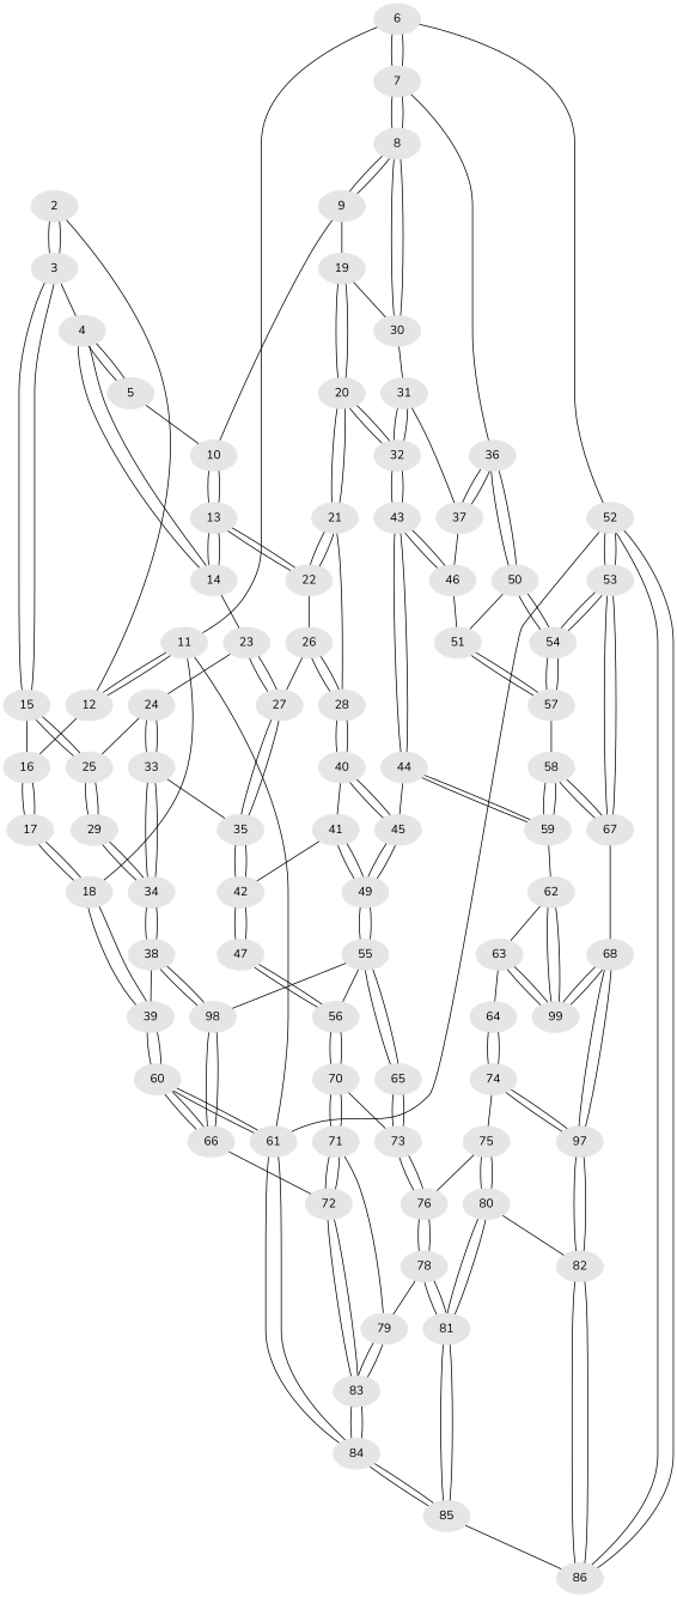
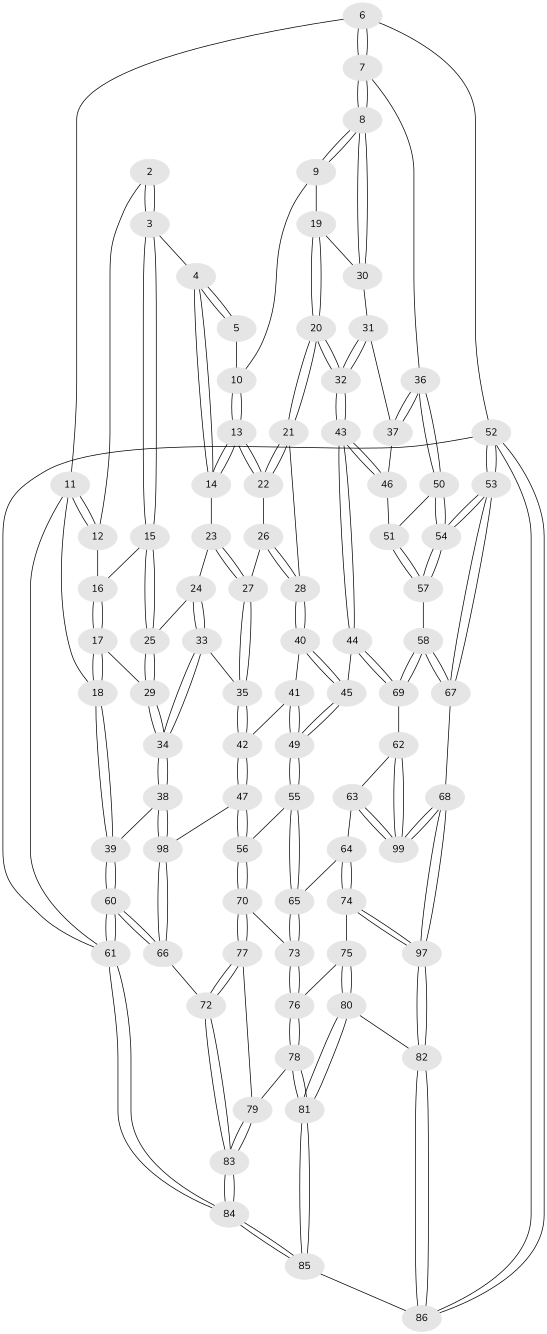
  graph {
    fontname=Nunito
    node [color=gray90 fontname=Nunito style=filled]
    edge [fontname=Nunito]
    2
    3
    12
    6
    7
    11
    52
    4
    15
    16
    5
    14
    25
    10
    23
    13
    8
    36
    18
    61
    53
    86
    9
    30
    37
    50
    19
    31
    20
    22
    39
    84
    17
    26
    24
    27
    29
    34
    60
    21
    32
    28
    43
    40
    33
    35
    42
    41
    45
    38
    46
    44
    n53 [label=98]
    47
    51
    54
    66
    49
    55
    56
-   59
+   59 [label=69]
    62
    57
    70
    72
    65
    58
    67
    68
    73
-   71
+   71 [label=77]
    63
    n73 [label=99]
    85
    64
    74
    n77 [label=97]
    75
    76
    83
    82
    79
    78
    80
    81
    2 -- 3
    2 -- 3
    2 -- 12
    3 -- 4
    3 -- 15
    3 -- 15
    12 -- 16
    6 -- 7
    6 -- 7
    6 -- 11
    6 -- 52
    7 -- 8
    7 -- 8
    7 -- 36
    11 -- 12
    11 -- 12
    11 -- 18
    11 -- 61
    52 -- 61
    52 -- 53
    52 -- 53
    52 -- 86
    52 -- 86
    4 -- 5
    4 -- 5
    4 -- 14
    4 -- 14
    15 -- 16
    15 -- 25
    15 -- 25
    16 -- 17
    16 -- 17
    5 -- 10
    14 -- 23
    25 -- 29
    25 -- 29
    10 -- 13
    10 -- 13
    23 -- 24
    23 -- 27
    23 -- 27
    13 -- 14
    13 -- 14
    13 -- 22
    13 -- 22
    8 -- 9
    8 -- 9
    8 -- 30
    8 -- 30
    36 -- 37
    36 -- 37
    36 -- 50
    36 -- 50
    18 -- 39
    18 -- 39
    61 -- 84
    61 -- 84
    53 -- 54
    53 -- 54
    53 -- 67
    53 -- 67
    9 -- 10
    9 -- 19
    30 -- 31
    37 -- 46
    50 -- 51
    50 -- 54
    50 -- 54
    19 -- 30
    19 -- 20
    19 -- 20
    31 -- 37
    31 -- 32
    31 -- 32
    20 -- 21
    20 -- 21
    20 -- 32
    20 -- 32
    22 -- 26
    39 -- 60
    39 -- 60
    84 -- 85
    84 -- 85
    17 -- 18
    17 -- 18
+   17 -- 29
    26 -- 27
    26 -- 28
    26 -- 28
    24 -- 25
    24 -- 33
    24 -- 33
    27 -- 35
    27 -- 35
    29 -- 34
    29 -- 34
    34 -- 38
    34 -- 38
    60 -- 61
    60 -- 61
    60 -- 66
    60 -- 66
    21 -- 22
    21 -- 22
    21 -- 28
    32 -- 43
    32 -- 43
    28 -- 40
    28 -- 40
    43 -- 46
    43 -- 46
    43 -- 44
    43 -- 44
    40 -- 41
    40 -- 45
    40 -- 45
    33 -- 34
    33 -- 34
    33 -- 35
    35 -- 42
    35 -- 42
    42 -- 47
    42 -- 47
    41 -- 42
    41 -- 49
    41 -- 49
    45 -- 49
    45 -- 49
    38 -- 39
    38 -- n53
    38 -- n53
    46 -- 51
    44 -- 45
    44 -- 59
    44 -- 59
    n53 -- 66
    n53 -- 66
-   55 -- n53
+   47 -- n53
    47 -- 56
    47 -- 56
    51 -- 57
    51 -- 57
    54 -- 57
    54 -- 57
    66 -- 72
    49 -- 55
    49 -- 55
    55 -- 56
    55 -- 65
    55 -- 65
    56 -- 70
    56 -- 70
    59 -- 62
    62 -- 63
    62 -- n73
    62 -- n73
    57 -- 58
    70 -- 73
    70 -- 71
    70 -- 71
    72 -- 83
    72 -- 83
    65 -- 73
    65 -- 73
    58 -- 59
    58 -- 59
    58 -- 67
    58 -- 67
    67 -- 68
    68 -- n73
    68 -- n73
    68 -- n77
    68 -- n77
    73 -- 76
    73 -- 76
    71 -- 72
    71 -- 72
    71 -- 79
    63 -- n73
    63 -- n73
    63 -- 64
    85 -- 86
+   64 -- 65
    64 -- 74
    64 -- 74
    74 -- n77
    74 -- n77
    74 -- 75
    n77 -- 82
    n77 -- 82
    75 -- 76
    75 -- 80
    75 -- 80
    76 -- 78
    76 -- 78
    83 -- 84
    83 -- 84
    82 -- 86
    82 -- 86
    79 -- 83
    79 -- 83
    78 -- 79
    78 -- 81
    78 -- 81
    80 -- 82
    80 -- 81
    80 -- 81
    81 -- 85
    81 -- 85
  }
